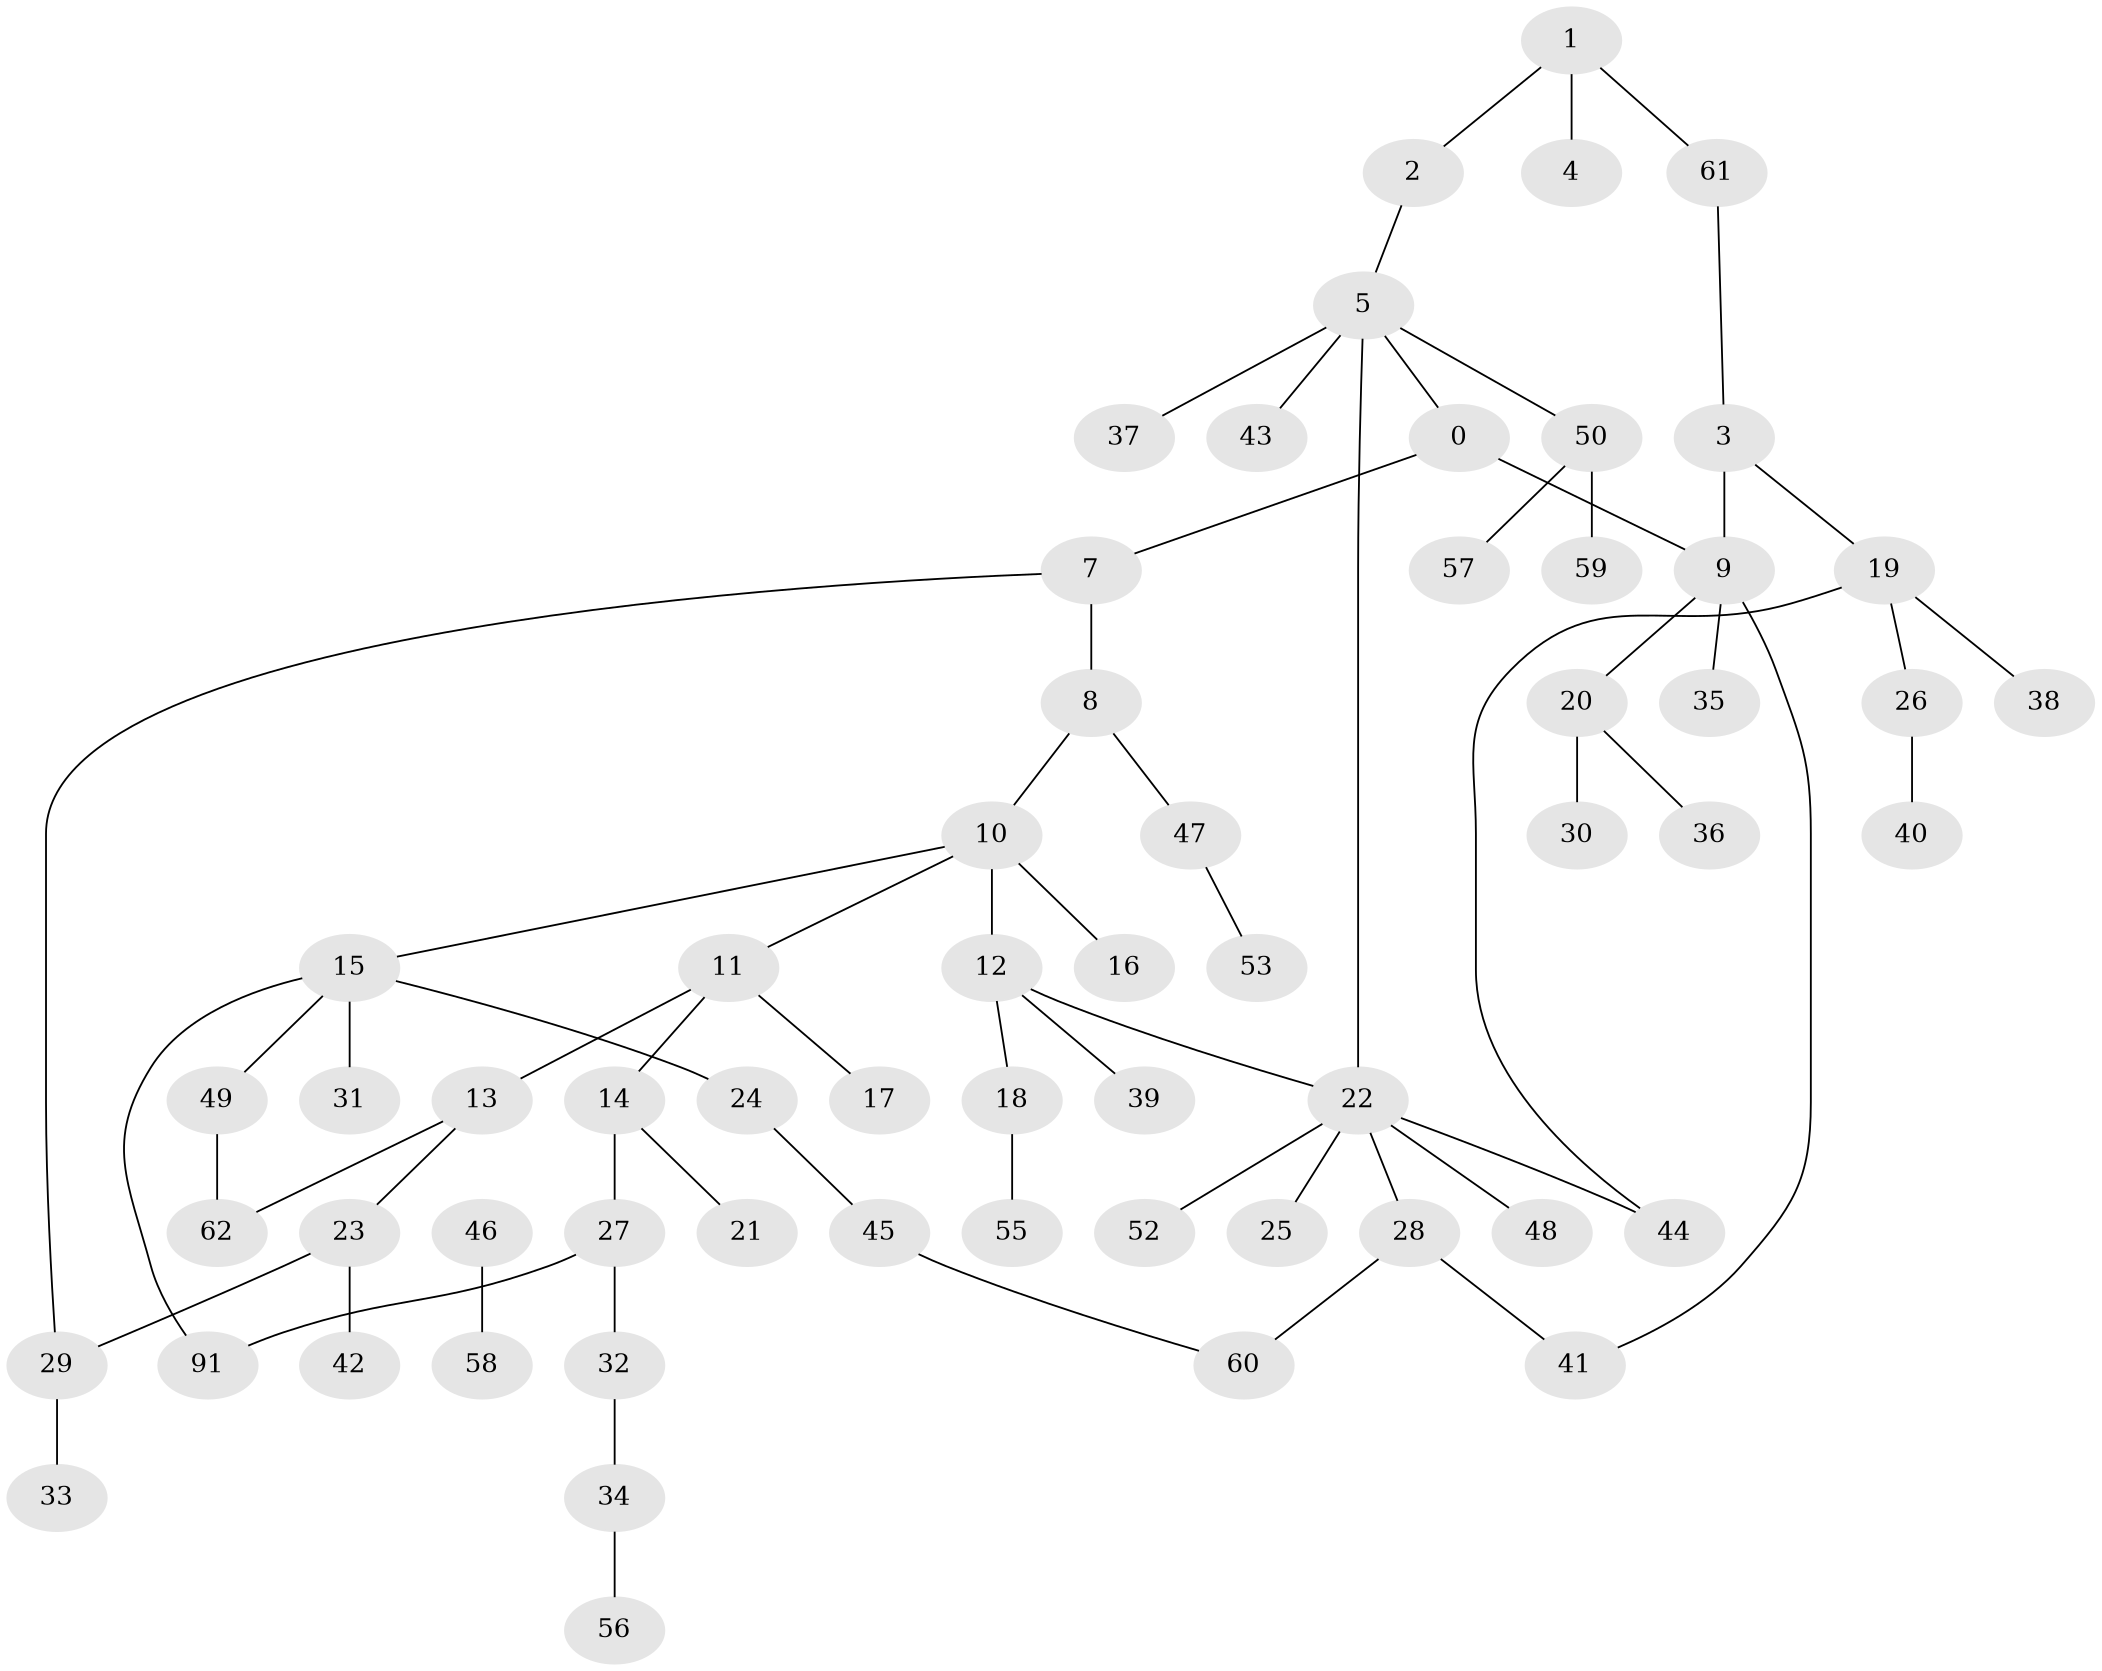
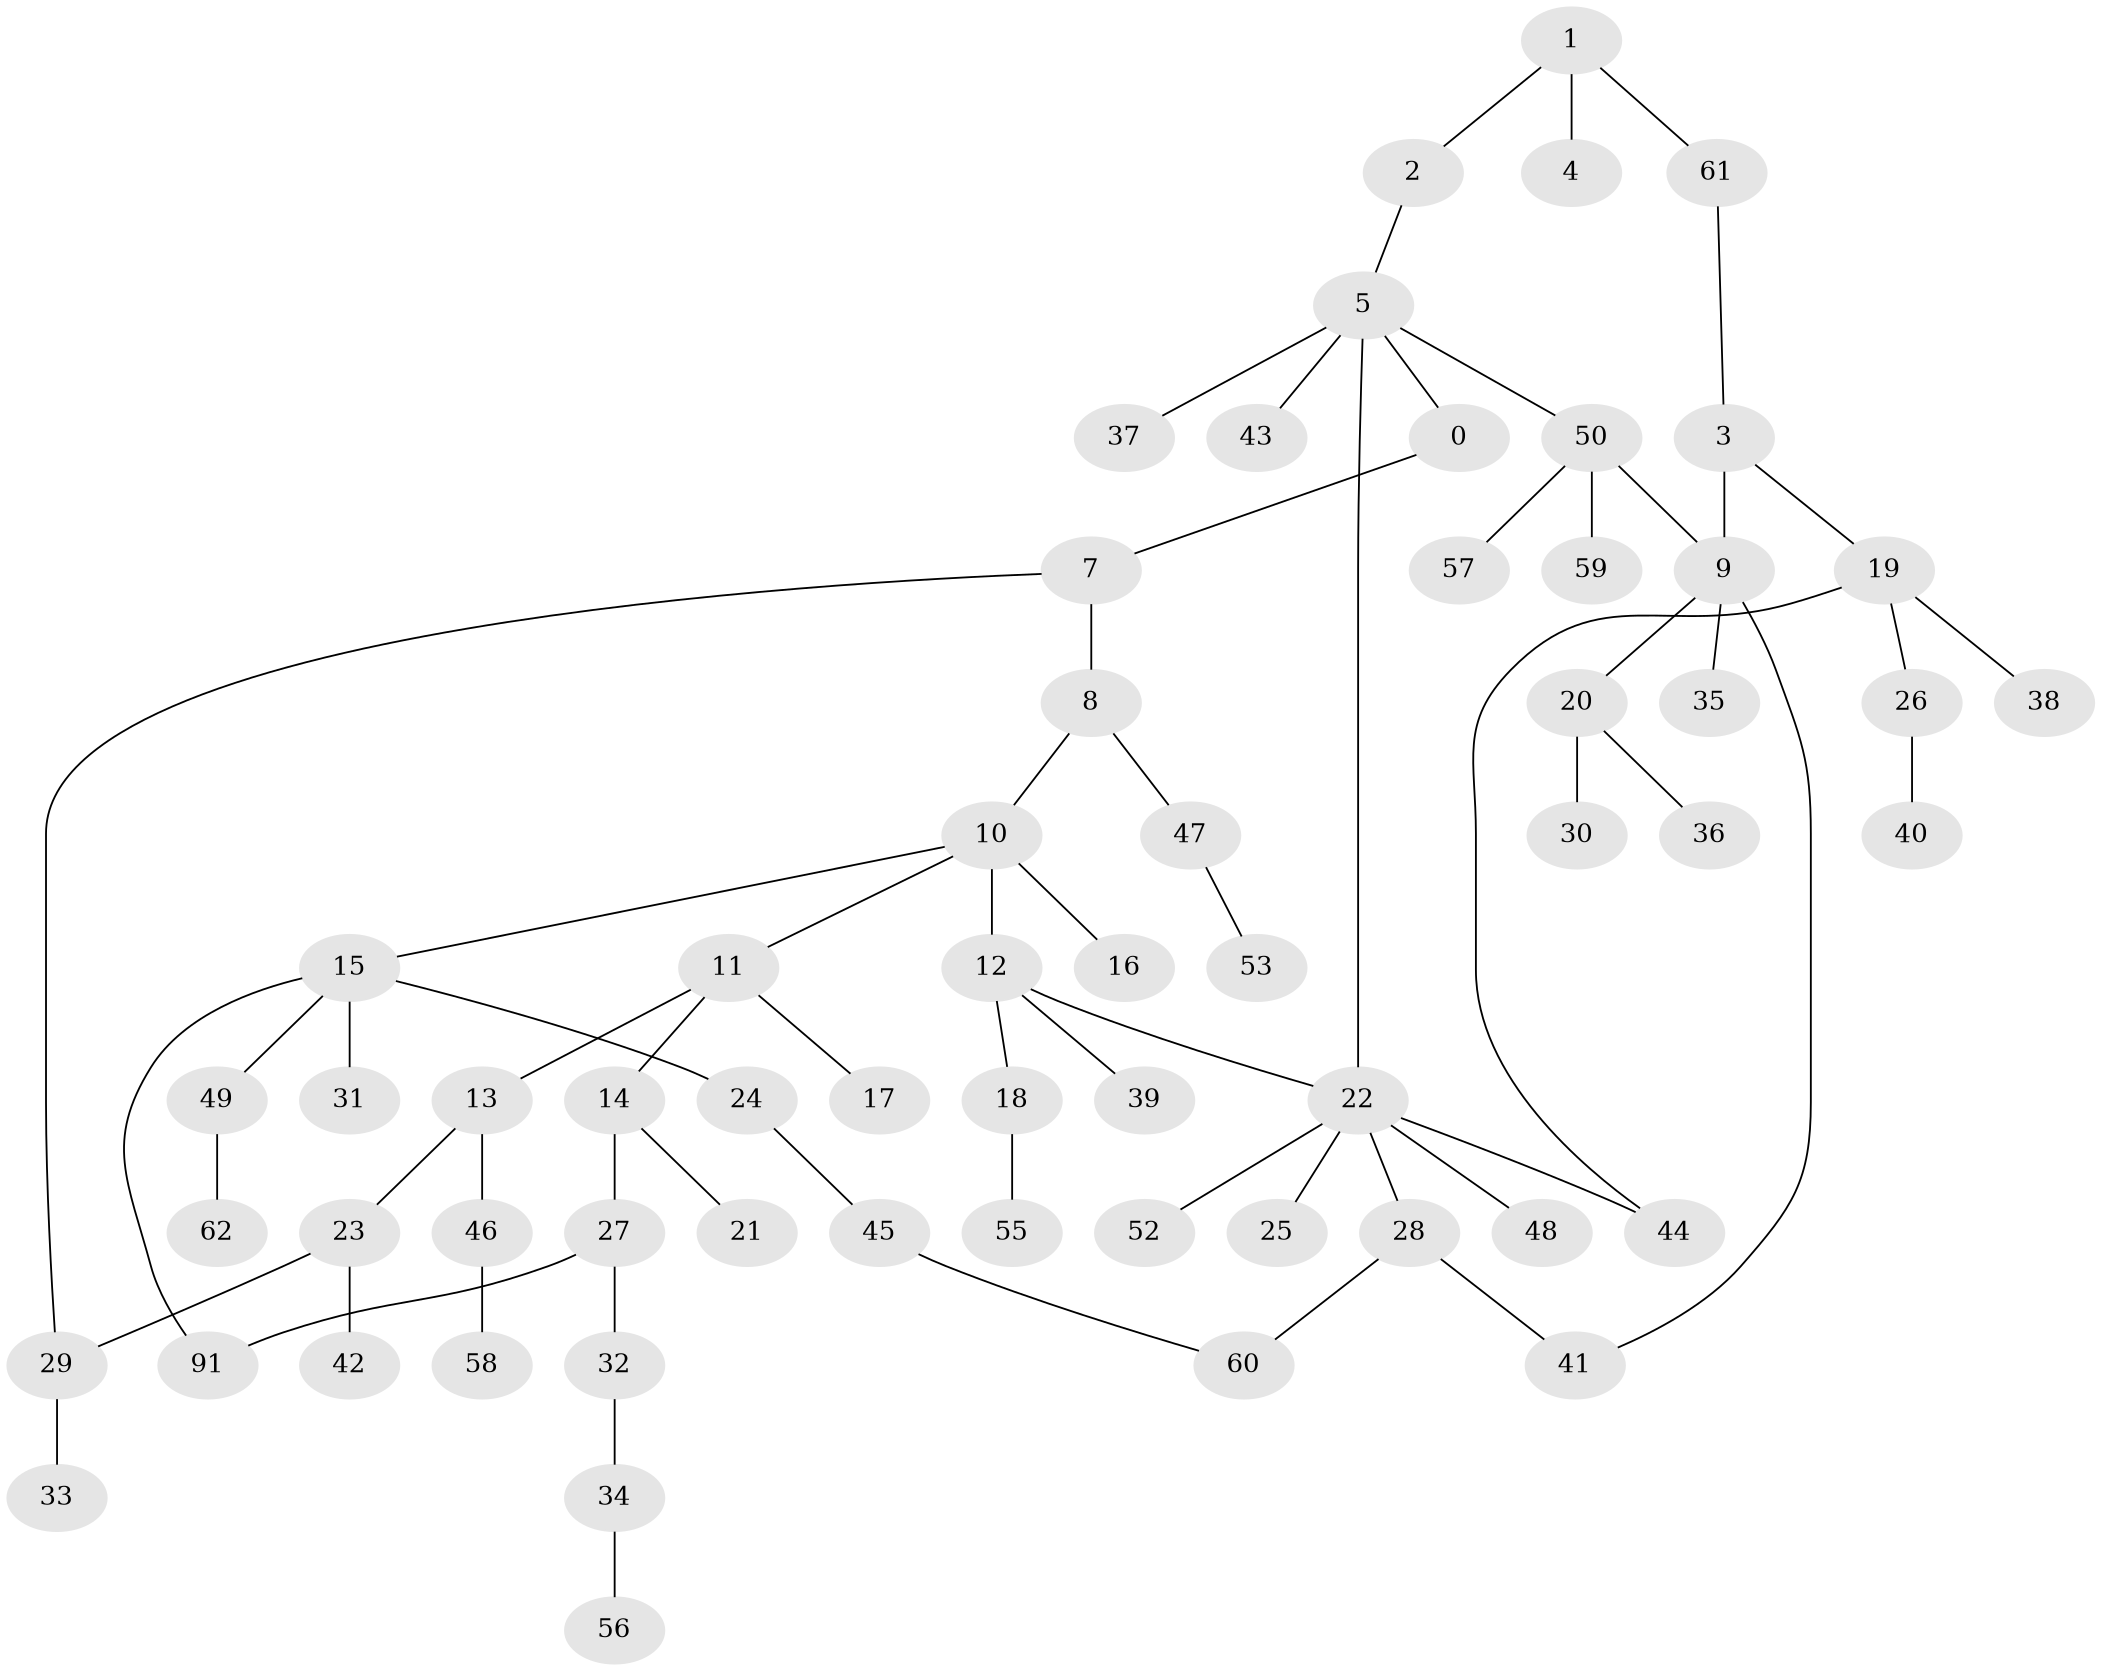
  graph {
    node [color=gray90 style=filled]
    1
    2
    4
    61
    5
    3
    9
    19
    n9 [label=0]
    22
    37
    43
    50
    20
    35
    41
    26
    38
    44
    7
    25
    28
    48
    52
    57
    59
    8
    29
    10
    47
    33
    11
    12
    15
    16
    53
    30
    36
    13
    14
    17
    18
    39
    24
    31
    49
    n47 [label=91]
    23
    46
    21
    27
    55
    42
    58
    32
    45
    62
    40
    60
    34
    56
    1 -- 2
    1 -- 4
    1 -- 61
    2 -- 5
    61 -- 3
    5 -- n9
    5 -- 22
    5 -- 37
    5 -- 43
    5 -- 50
    3 -- 9
    3 -- 19
    9 -- 20
    9 -- 35
    9 -- 41
    19 -- 26
    19 -- 38
    19 -- 44
-   n9 -- 9
+   50 -- 9
    n9 -- 7
    22 -- 44
    22 -- 25
    22 -- 28
    22 -- 48
    22 -- 52
    50 -- 57
    50 -- 59
    20 -- 30
    20 -- 36
    26 -- 40
    7 -- 8
    7 -- 29
    28 -- 41
    28 -- 60
    8 -- 10
    8 -- 47
    29 -- 33
    10 -- 11
    10 -- 12
    10 -- 15
    10 -- 16
    47 -- 53
    11 -- 13
    11 -- 14
    11 -- 17
    12 -- 22
    12 -- 18
    12 -- 39
    15 -- 24
    15 -- 31
    15 -- 49
    15 -- n47
    13 -- 23
-   13 -- 62
+   13 -- 46
    14 -- 21
    14 -- 27
    18 -- 55
    24 -- 45
    49 -- 62
    23 -- 29
    23 -- 42
    46 -- 58
    27 -- n47
    27 -- 32
    32 -- 34
    45 -- 60
    34 -- 56
  }
